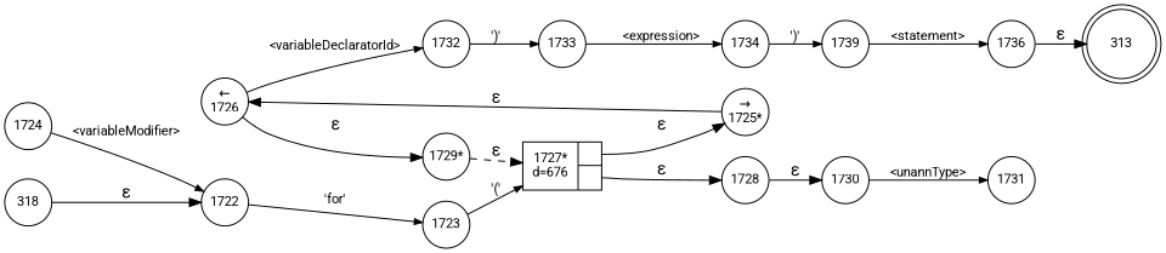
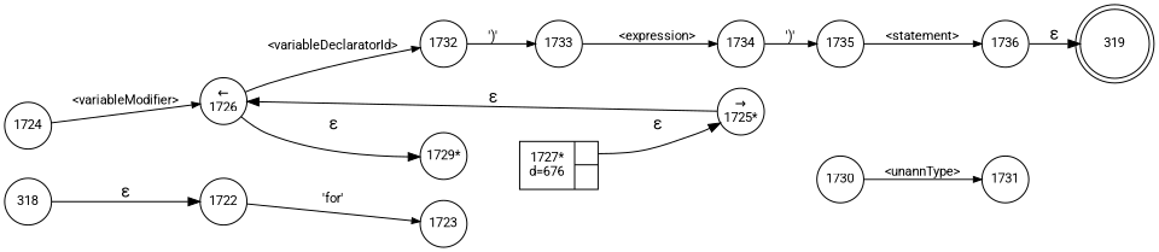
  digraph {
    fontname=Roboto
    rankdir=LR
    node [fixedsize=true fontname=Roboto fontsize=11 shape=circle peripheries=1]
    edge [fontname=Roboto arrowhead=normal arrowsize=.7 fontsize=11]
-   n1 [label=313 shape=doublecircle width=.6 peripheries=""]
-   n2 [label=1728 width=.55]
+   n1 [label=319 shape=doublecircle width=.6 peripheries=""]
    n3 [label=1730 width=.55]
    n4 [label=1731 width=.55]
    n5 [label="1729*" width=.55]
    n6 [fixedsize=false label="{1727*\nd=676|{<p0>|<p1>}}" shape=record]
    n7 [label="&rarr;\n1725*" width=.55]
    n8 [label=1732 width=.55]
    n9 [label=1733 width=.55]
    n10 [label=1734 width=.55]
-   n11 [label=1739 width=.55]
+   n11 [label=1735 width=.55]
    n12 [label=1736 width=.55]
    n13 [label=1722 width=.55]
    n14 [label=1723 width=.55]
    n15 [label=1724 width=.55]
    n16 [label="&larr;\n1726" width=.55]
    n17 [label=318 width=.55]
-   n2 -> n3 [label="&epsilon;" arrowhead="" arrowsize="" fontsize=""]
    n3 -> n4 [label="<unannType>"]
-   n5 -> n6 [label="&epsilon;" style=dashed arrowhead="" arrowsize="" fontsize=""]
-   n6 -> n2 [label="&epsilon;" tailport=p1 arrowhead="" arrowsize="" fontsize=""]
    n6 -> n7 [label="&epsilon;" tailport=p0 arrowhead="" arrowsize="" fontsize=""]
    n7 -> n16 [label="&epsilon;" arrowhead="" arrowsize="" fontsize=""]
    n8 -> n9 [label="')'"]
    n9 -> n10 [label="<expression>"]
    n10 -> n11 [label="')'"]
    n11 -> n12 [label="<statement>"]
    n12 -> n1 [label="&epsilon;" arrowhead="" arrowsize="" fontsize=""]
    n13 -> n14 [label="'for'"]
-   n14 -> n6 [label="'('"]
-   n15 -> n13 [label="<variableModifier>"]
+   n15 -> n16 [label="<variableModifier>"]
    n16 -> n5 [label="&epsilon;" arrowhead="" arrowsize="" fontsize=""]
    n16 -> n8 [label="<variableDeclaratorId>"]
    n17 -> n13 [label="&epsilon;" arrowhead="" arrowsize="" fontsize=""]
  }
